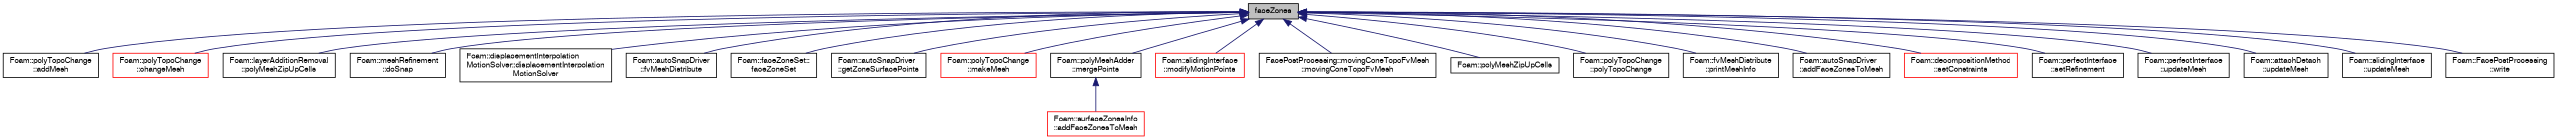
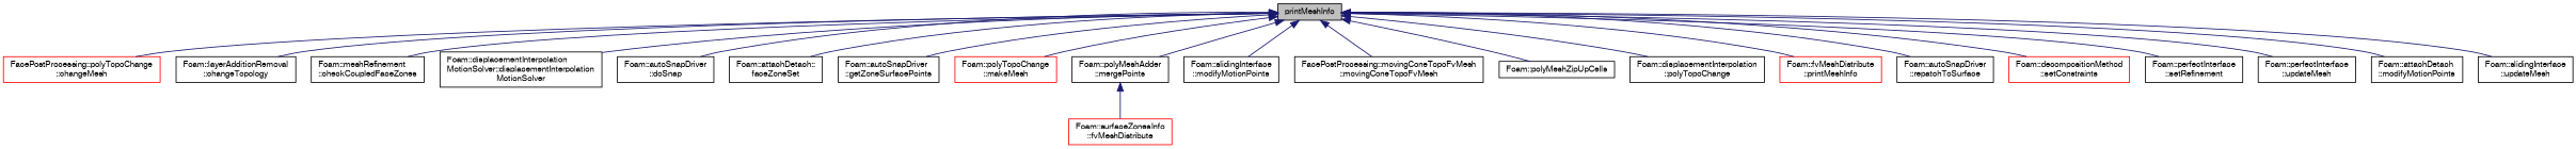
  digraph {
    rankdir=TB
    node [color=black fontname=FreeSans fontsize=10 shape=record]
    edge [color=midnightblue dir=back fontname=FreeSans fontsize=10 labelfontname=FreeSans labelfontsize=10 style=solid]
-   n1 [fillcolor=grey75 fontcolor=black height=0.2 label=faceZones style=filled width=0.4]
-   n2 [height=0.2 label="Foam::polyTopoChange\l::addMesh" width=0.4]
-   n3 [color=red height=0.2 label="Foam::polyTopoChange\l::changeMesh" width=0.4]
-   n4 [height=0.2 label="Foam::layerAdditionRemoval\l::polyMeshZipUpCells" width=0.4]
-   n5 [height=0.2 label="Foam::meshRefinement\l::doSnap" width=0.4]
+   n1 [fillcolor=grey75 fontcolor=black height=0.2 label=printMeshInfo style=filled width=0.4]
+   n3 [color=red height=0.2 label="FacePostProcessing::polyTopoChange\l::changeMesh" width=0.4]
+   n4 [height=0.2 label="Foam::layerAdditionRemoval\l::changeTopology" width=0.4]
+   n5 [height=0.2 label="Foam::meshRefinement\l::checkCoupledFaceZones" width=0.4]
    n6 [height=0.2 label="Foam::displacementInterpolation\lMotionSolver::displacementInterpolation\lMotionSolver" width=0.4]
-   n7 [height=0.2 label="Foam::autoSnapDriver\l::fvMeshDistribute" width=0.4]
-   n8 [height=0.2 label="Foam::faceZoneSet::\lfaceZoneSet" width=0.4]
+   n7 [height=0.2 label="Foam::autoSnapDriver\l::doSnap" width=0.4]
+   n8 [height=0.2 label="Foam::attachDetach::\lfaceZoneSet" width=0.4]
    n9 [height=0.2 label="Foam::autoSnapDriver\l::getZoneSurfacePoints" width=0.4]
    n10 [color=red height=0.2 label="Foam::polyTopoChange\l::makeMesh" width=0.4]
    n11 [height=0.2 label="Foam::polyMeshAdder\l::mergePoints" width=0.4]
-   n12 [color=red height=0.2 label="Foam::slidingInterface\l::modifyMotionPoints" width=0.4]
+   n12 [height=0.2 label="Foam::slidingInterface\l::modifyMotionPoints" width=0.4]
    n13 [height=0.2 label="FacePostProcessing::movingConeTopoFvMesh\l::movingConeTopoFvMesh" width=0.4]
    n14 [height=0.2 label="Foam::polyMeshZipUpCells" width=0.4]
-   n15 [height=0.2 label="Foam::polyTopoChange\l::polyTopoChange" width=0.4]
-   n16 [height=0.2 label="Foam::fvMeshDistribute\l::printMeshInfo" width=0.4]
-   n17 [height=0.2 label="Foam::autoSnapDriver\l::addFaceZonesToMesh" width=0.4]
+   n15 [height=0.2 label="Foam::displacementInterpolation\l::polyTopoChange" width=0.4]
+   n16 [color=red height=0.2 label="Foam::fvMeshDistribute\l::printMeshInfo" width=0.4]
+   n17 [height=0.2 label="Foam::autoSnapDriver\l::repatchToSurface" width=0.4]
    n18 [color=red height=0.2 label="Foam::decompositionMethod\l::setConstraints" width=0.4]
    n19 [height=0.2 label="Foam::perfectInterface\l::setRefinement" width=0.4]
    n20 [height=0.2 label="Foam::perfectInterface\l::updateMesh" width=0.4]
-   n21 [height=0.2 label="Foam::attachDetach\l::updateMesh" width=0.4]
+   n21 [height=0.2 label="Foam::attachDetach\l::modifyMotionPoints" width=0.4]
    n22 [height=0.2 label="Foam::slidingInterface\l::updateMesh" width=0.4]
-   n23 [height=0.2 label="Foam::FacePostProcessing\l::write" width=0.4]
-   n24 [color=red height=0.2 label="Foam::surfaceZonesInfo\l::addFaceZonesToMesh" width=0.4]
-   n1 -> n2
+   n24 [color=red height=0.2 label="Foam::surfaceZonesInfo\l::fvMeshDistribute" width=0.4]
    n1 -> n3
    n1 -> n4
    n1 -> n5
    n1 -> n6
    n1 -> n7
    n1 -> n8
    n1 -> n9
    n1 -> n10
    n1 -> n11
    n1 -> n12
    n1 -> n13
    n1 -> n14
    n1 -> n15
    n1 -> n16
    n1 -> n17
    n1 -> n18
    n1 -> n19
    n1 -> n20
    n1 -> n21
    n1 -> n22
-   n1 -> n23
    n11 -> n24
  }
